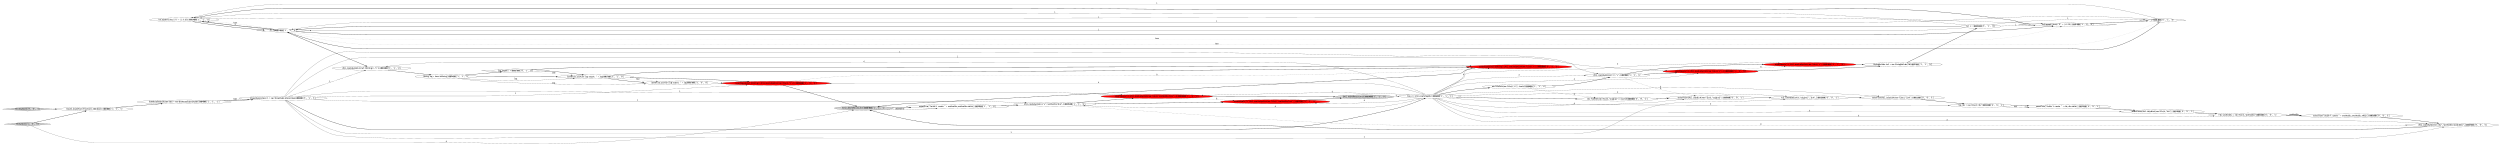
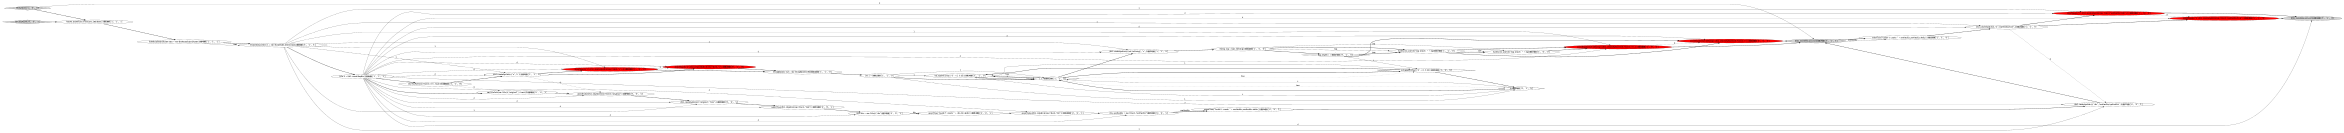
  digraph {
    fontname="IBM Plex Mono"
    rankdir=LR
    node [fillcolor=white fontname="IBM Plex Mono" shape=ellipse style=filled]
    edge [fontname="IBM Plex Mono" style=bold]
    n1 [label="buf.append((char)('0' + (i % 10)))@@@14@@@['1', '1', '0']"]
    n2 [label="i < 768@@@13@@@['1', '1', '0']" shape=diamond]
    n3 [label="buf.append((char)('0' + (i % 10)))@@@14@@@['1', '0', '0']" shape=diamond]
    n4 [label="i++@@@14@@@['0', '1', '0']" shape=diamond]
    n5 [label="Util.createSymlink(d,buf.toString(),\"x\",l)@@@15@@@['1', '1', '0']"]
    n6 [fillcolor=lightgray label="testSymlink['1', '0', '0']" shape=diamond]
    n7 [label="Assume.assumeTrue(!Functions.isWindows())@@@3@@@['1', '1', '1']"]
    n8 [fillcolor=lightgray label="{Util.deleteRecursive(d)}@@@19@@@['1', '1', '1']"]
    n9 [label="ByteArrayOutputStream baos = new ByteArrayOutputStream()@@@4@@@['1', '1', '1']"]
    n10 [label="StreamTaskListener l = new StreamTaskListener(baos)@@@5@@@['1', '1', '1']"]
    n11 [label="Util.createSymlink(d,\"dir\",\"anotherDir/symlinkDir\",l)@@@17@@@['0', '0', '1']"]
    n12 [label="assertTrue(\"Couldn't create \" + anotherDir,anotherDir.mkdir())@@@20@@@['1', '1', '0']"]
    n13 [label="String log = baos.toString()@@@16@@@['1', '1', '0']"]
    n14 [label="assertTrue(\"Couldn't create \" + dir,dir.mkdir())@@@13@@@['0', '0', '1']"]
    n15 [label="assertFalse(Util.isSymlink(new File(d,\"dir\")))@@@14@@@['0', '0', '1']"]
    n16 [label="File anotherDir = new File(d,\"anotherDir\")@@@15@@@['0', '0', '1']"]
    n17 [label="System.err.println(\"log output: \" + log)@@@17@@@['1', '0', '0']"]
    n18 [fillcolor=red label="assertEquals(buf.toString(),Util.resolveSymlink(new File(d,\"x\"),l))@@@18@@@['1', '0', '0']"]
    n19 [fillcolor=red label="assertEquals(buf.toString(),Util.resolveSymlink(new File(d,\"x\")))@@@18@@@['0', '1', '0']"]
    n20 [fillcolor=red label="assertEquals(\"a\",Util.resolveSymlink(new File(d,\"x\"),l))@@@10@@@['1', '0', '0']"]
    n21 [label="StringBuilder buf = new StringBuilder(768)@@@11@@@['1', '1', '0']"]
    n22 [fillcolor=red label="assertEquals(\"a\",Util.resolveSymlink(new File(d,\"x\")))@@@10@@@['0', '1', '0']"]
    n23 [label="int i = 0@@@12@@@['1', '1', '0']"]
    n24 [label="Util.createSymlink(d,\"a\",\"anotherDir/link\",l)@@@21@@@['1', '1', '0']"]
    n25 [label="log.length() > 0@@@17@@@['0', '1', '0']" shape=diamond]
    n26 [label="System.err.println(\"log output: \" + log)@@@17@@@['1', '1', '0']"]
    n27 [label="Util.createSymlink(d,\"original\",\"link\",l)@@@10@@@['0', '0', '1']"]
    n28 [label="File d = Util.createTempDir()@@@6@@@['1', '1', '1']"]
    n29 [label="Util.createSymlink(d,\"a\",\"x\",l)@@@9@@@['1', '1', '0']"]
    n30 [fillcolor=red label="assertEquals(\"a\",Util.resolveSymlink(new File(d,\"anotherDir/link\"),l))@@@22@@@['1', '0', '0']"]
    n31 [fillcolor=red label="assertEquals(\"a\",Util.resolveSymlink(new File(d,\"anotherDir/link\")))@@@22@@@['0', '1', '0']"]
    n32 [label="assertTrue(Util.isSymlink(new File(d,\"link\")))@@@11@@@['0', '0', '1']"]
    n33 [label="File dir = new File(d,\"dir\")@@@12@@@['0', '0', '1']"]
    n34 [label="new FilePath(new File(d,\"original\")).touch(0)@@@8@@@['0', '0', '1']"]
    n35 [label="assertFalse(Util.isSymlink(new File(d,\"original\")))@@@9@@@['0', '0', '1']"]
    n36 [fillcolor=lightgray label="{Util.deleteRecursive(d)}@@@24@@@['1', '1', '0']"]
    n37 [label="new FilePath(new File(d,\"a\")).touch(0)@@@8@@@['1', '1', '0']"]
    n38 [label="assertTrue(\"Couldn't create \" + anotherDir,anotherDir.mkdir())@@@16@@@['0', '0', '1']"]
    n39 [fillcolor=lightgray label="testIsSymlink['0', '0', '1']" shape=diamond]
    n1 -> n2 [label=i style=solid]
    n1 -> n2
    n1 -> n3 [label=i style=solid]
    n2 -> n1 [label=true style=dotted]
    n2 -> n1
    n2 -> n3 [label=true style=dotted]
    n2 -> n3
    n2 -> n4 [label=true style=dotted]
    n2 -> n5
    n3 -> n1
    n3 -> n4
    n4 -> n1 [label=i style=solid]
    n4 -> n2 [label=i style=solid]
    n4 -> n2
    n5 -> n13
    n6 -> n7
    n6 -> n8 [label=d style=solid]
    n7 -> n9
    n8 -> n12 [label=anotherDir style=solid]
    n8 -> n12
    n9 -> n10
    n9 -> n10 [label=baos style=solid]
    n10 -> n5 [label=l style=solid]
    n10 -> n11 [label=l style=solid]
    n10 -> n18 [label=l style=solid]
    n10 -> n20 [label=l style=solid]
    n10 -> n24 [label=l style=solid]
    n10 -> n27 [label=l style=solid]
    n10 -> n28
    n10 -> n29 [label=l style=solid]
    n10 -> n30 [label=l style=solid]
    n11 -> n8
    n12 -> n24
    n13 -> n17 [label=log style=solid]
    n13 -> n25
    n13 -> n26 [label=log style=solid]
    n13 -> n26
    n14 -> n15
    n15 -> n16
    n16 -> n38 [label=anotherDir style=solid]
    n16 -> n38
    n17 -> n18
    n18 -> n8
    n18 -> n19 [label=0 style=dashed]
    n19 -> n8
    n20 -> n21
    n20 -> n22 [label=0 style=dashed]
    n21 -> n23
    n22 -> n21
    n23 -> n1 [label=i style=solid]
    n23 -> n2 [label=i style=solid]
    n23 -> n2
-   n23 -> n3 [label=i style=solid]
+   n25 -> n3 [label=i style=solid]
    n23 -> n4 [label=l style=solid]
    n24 -> n11 [label=0 style=dashed]
    n24 -> n30
    n24 -> n31
    n25 -> n19
    n25 -> n26
    n25 -> n26 [label=true style=dotted]
    n26 -> n17
    n26 -> n17 [label=true style=dotted]
    n26 -> n18
    n26 -> n19
    n27 -> n32
    n28 -> n5 [label=d style=solid]
    n28 -> n11 [label=d style=solid]
    n28 -> n15 [label=d style=solid]
    n28 -> n16 [label=d style=solid]
    n28 -> n18 [label=d style=solid]
    n28 -> n19 [label=d style=solid]
    n28 -> n20 [label=d style=solid]
    n28 -> n22 [label=d style=solid]
    n28 -> n24 [label=d style=solid]
    n28 -> n27 [label=d style=solid]
    n28 -> n29 [label=d style=solid]
    n28 -> n30 [label=d style=solid]
    n28 -> n31 [label=d style=solid]
    n28 -> n32 [label=d style=solid]
    n28 -> n33 [label=d style=solid]
    n28 -> n34
    n28 -> n35 [label=d style=solid]
-   n36 -> n28 [label=d style=solid]
+   n28 -> n36 [label=d style=solid]
    n28 -> n37
    n29 -> n20
    n29 -> n22
    n29 -> n35 [label=0 style=dashed]
    n30 -> n31 [label=0 style=dashed]
    n30 -> n36
    n31 -> n36
    n32 -> n33
    n33 -> n14 [label=dir style=solid]
    n33 -> n14
    n34 -> n35
    n35 -> n27
    n37 -> n29
    n37 -> n34 [label=0 style=dashed]
    n38 -> n11
    n39 -> n7
  }
